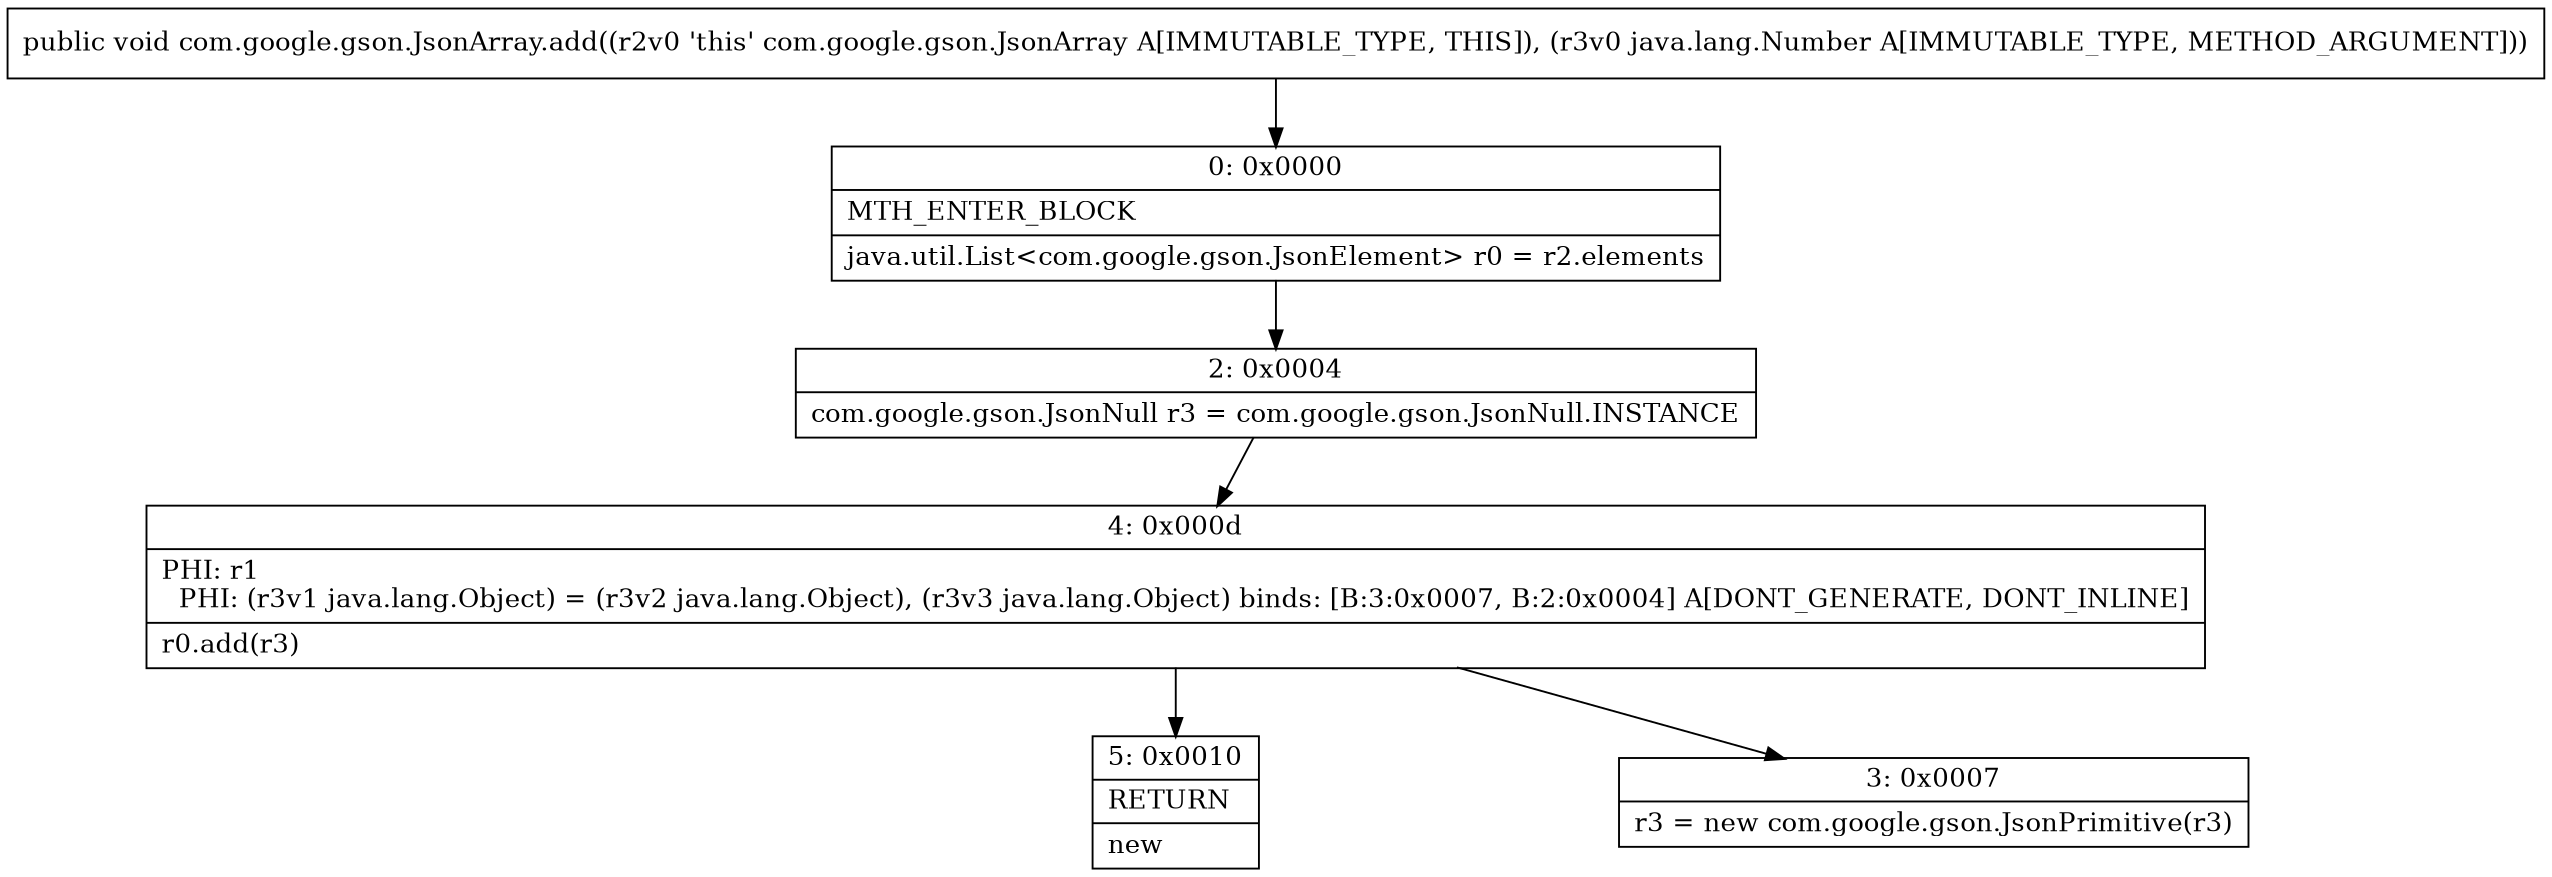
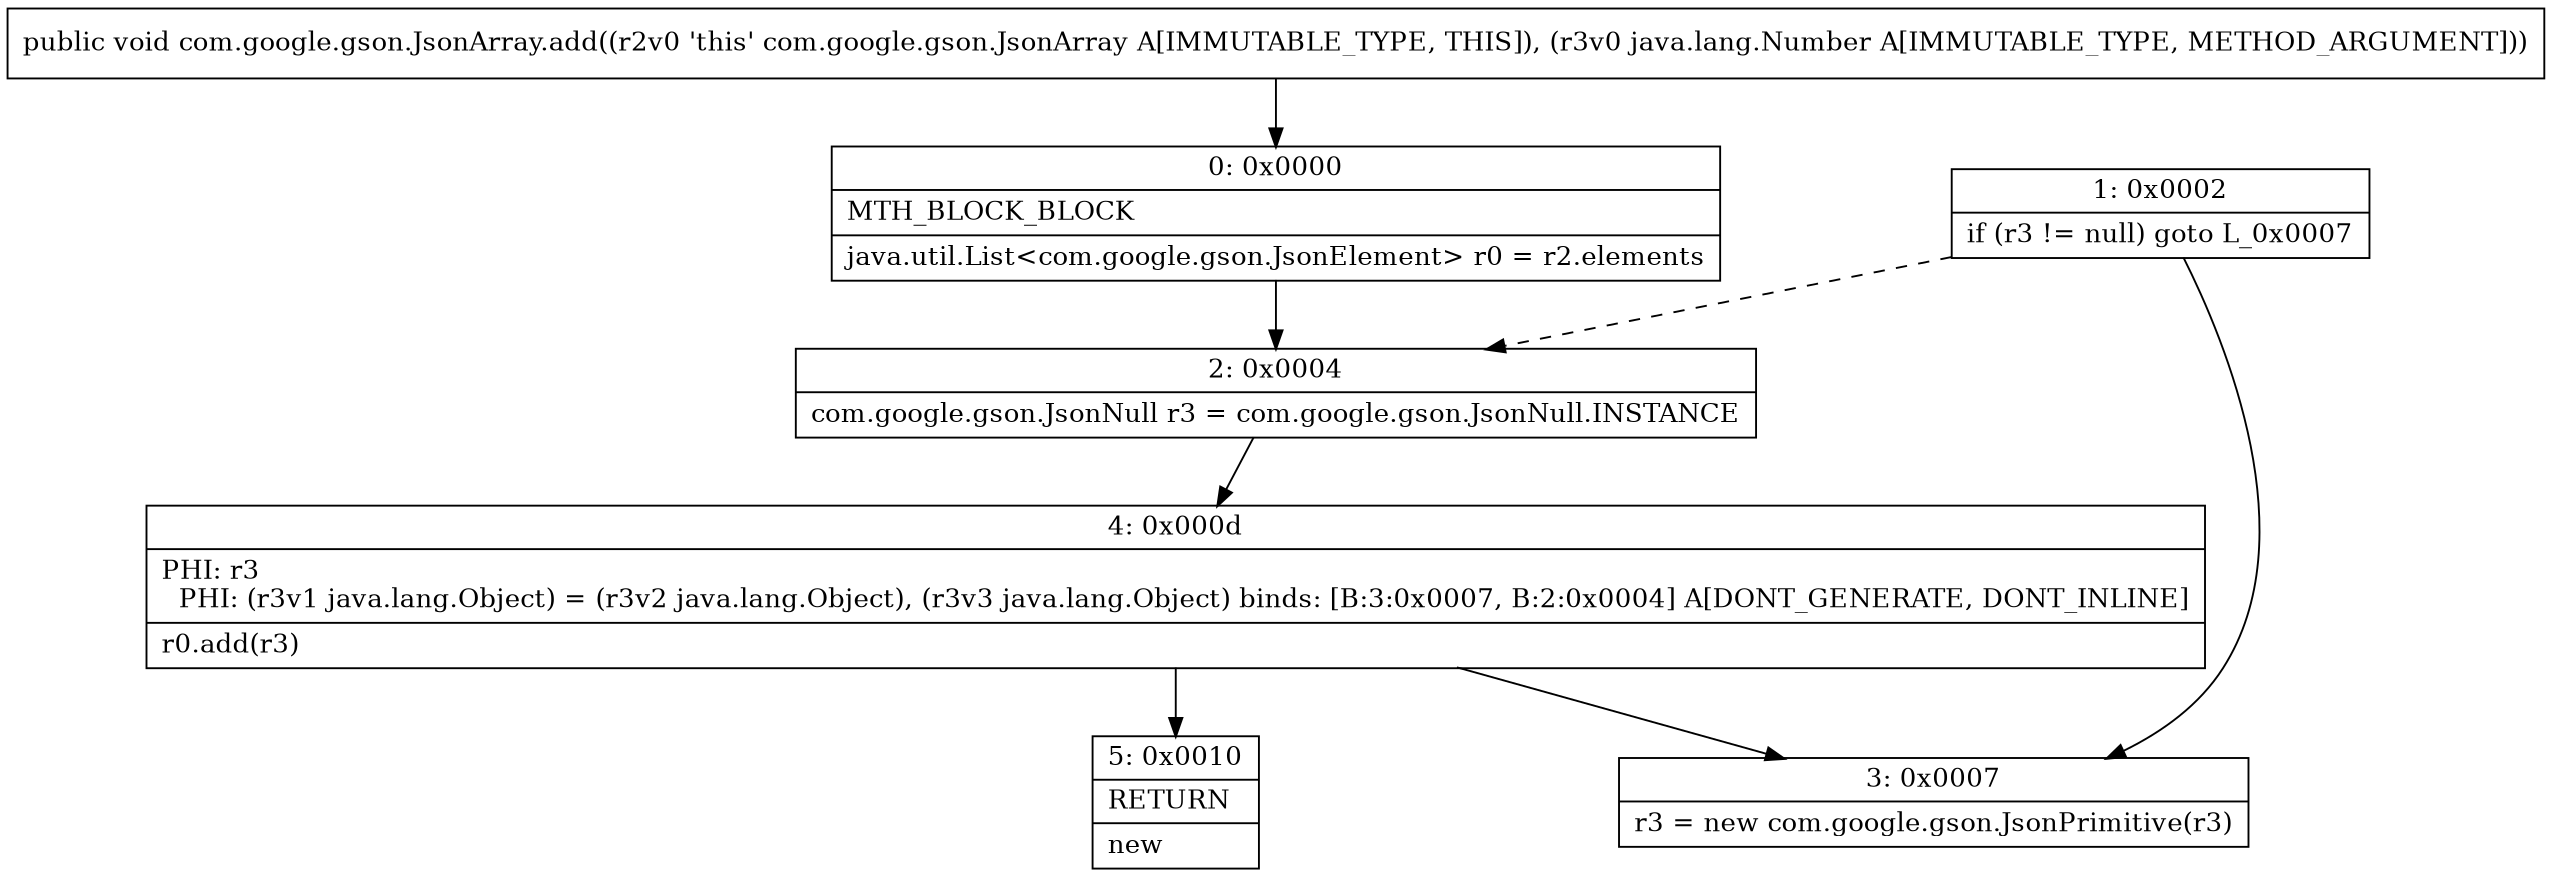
  digraph {
    node [shape=record]
-   n1 [label="{0\:\ 0x0000|MTH_ENTER_BLOCK\l|java.util.List\<com.google.gson.JsonElement\> r0 = r2.elements\l}"]
+   n1 [label="{0\:\ 0x0000|MTH_BLOCK_BLOCK\l|java.util.List\<com.google.gson.JsonElement\> r0 = r2.elements\l}"]
    n2 [label="{2\:\ 0x0004|com.google.gson.JsonNull r3 = com.google.gson.JsonNull.INSTANCE\l}"]
+   n3 [label="{1\:\ 0x0002|if (r3 != null) goto L_0x0007\l}"]
    n4 [label="{3\:\ 0x0007|r3 = new com.google.gson.JsonPrimitive(r3)\l}"]
-   n5 [label="{4\:\ 0x000d|PHI: r1 \l  PHI: (r3v1 java.lang.Object) = (r3v2 java.lang.Object), (r3v3 java.lang.Object) binds: [B:3:0x0007, B:2:0x0004] A[DONT_GENERATE, DONT_INLINE]\l|r0.add(r3)\l}"]
+   n5 [label="{4\:\ 0x000d|PHI: r3 \l  PHI: (r3v1 java.lang.Object) = (r3v2 java.lang.Object), (r3v3 java.lang.Object) binds: [B:3:0x0007, B:2:0x0004] A[DONT_GENERATE, DONT_INLINE]\l|r0.add(r3)\l}"]
    n6 [label="{5\:\ 0x0010|RETURN\l|new\l}"]
    n7 [label="{public void com.google.gson.JsonArray.add((r2v0 'this' com.google.gson.JsonArray A[IMMUTABLE_TYPE, THIS]), (r3v0 java.lang.Number A[IMMUTABLE_TYPE, METHOD_ARGUMENT])) }"]
    n1 -> n2
    n2 -> n5
+   n3 -> n2 [style=dashed]
+   n3 -> n4
    n5 -> n4
    n5 -> n6
    n7 -> n1
  }
